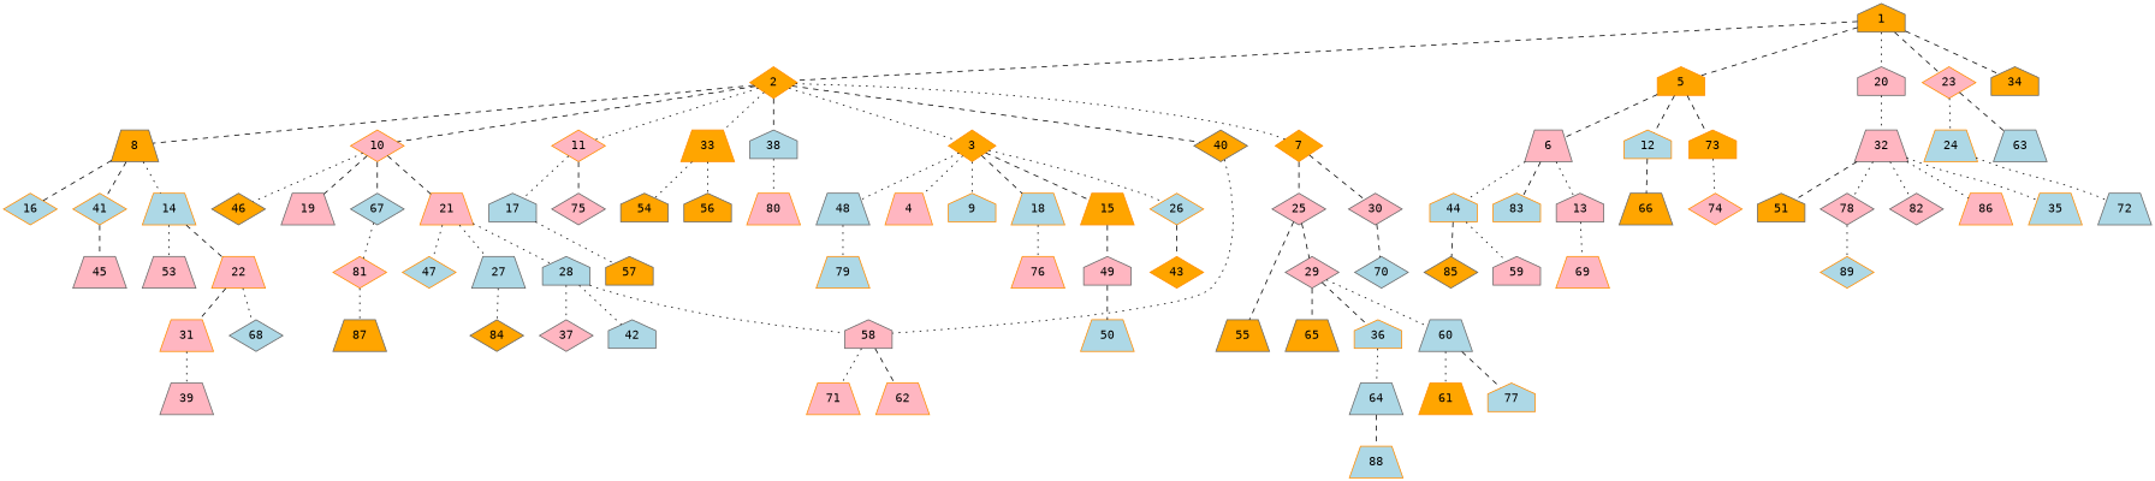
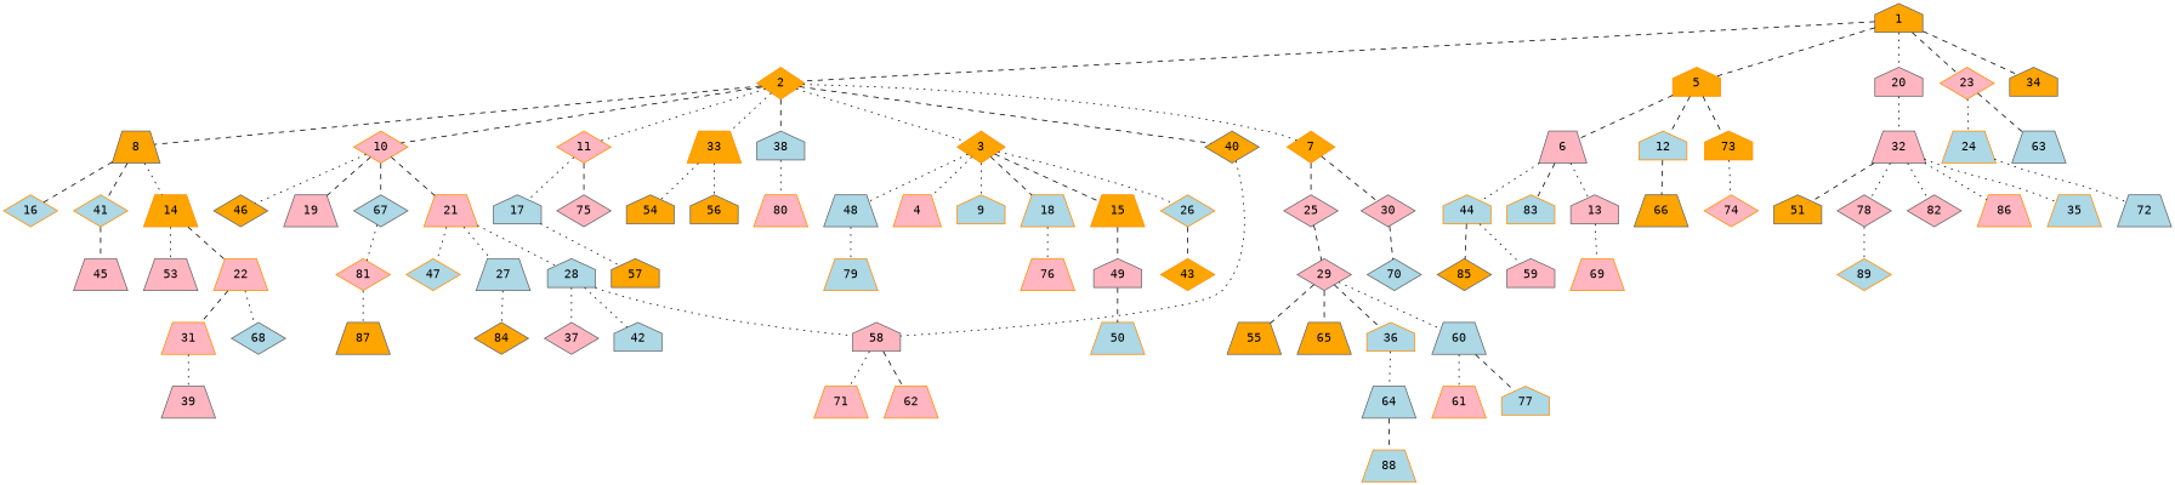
  graph {
    fontname="DejaVu Sans Mono"
    node [color=gray40 fillcolor=lightpink fontname="DejaVu Sans Mono" shape=trapezium style=filled]
    edge [fontname="DejaVu Sans Mono" style=dotted]
    1 [fillcolor=orange shape=house]
    2 [color=darkorange fillcolor=orange shape=diamond]
    5 [color=darkorange fillcolor=orange shape=house]
    20 [shape=house]
    23 [color=darkorange shape=diamond]
    34 [fillcolor=orange shape=house]
    3 [color=darkorange fillcolor=orange shape=diamond]
    7 [color=darkorange fillcolor=orange shape=diamond]
    8 [fillcolor=orange]
    10 [color=darkorange shape=diamond]
    11 [color=darkorange shape=diamond]
    33 [color=darkorange fillcolor=orange]
    38 [fillcolor=lightblue shape=house]
    40 [fillcolor=orange shape=diamond]
    6
    12 [color=darkorange fillcolor=lightblue shape=house]
    73 [color=darkorange fillcolor=orange shape=house]
    32
    24 [color=darkorange fillcolor=lightblue]
    63 [fillcolor=lightblue]
    4 [color=darkorange]
    9 [color=darkorange fillcolor=lightblue shape=house]
    15 [color=darkorange fillcolor=orange]
    18 [color=darkorange fillcolor=lightblue]
    26 [color=darkorange fillcolor=lightblue shape=diamond]
    48 [fillcolor=lightblue]
    25 [shape=diamond]
    30 [shape=diamond]
-   14 [color=darkorange fillcolor=lightblue]
+   14 [color=darkorange fillcolor=orange]
    16 [color=darkorange fillcolor=lightblue shape=diamond]
    41 [color=darkorange fillcolor=lightblue shape=diamond]
    19
    21 [color=darkorange]
    46 [fillcolor=orange shape=diamond]
    67 [fillcolor=lightblue shape=diamond]
    17 [fillcolor=lightblue shape=house]
    75 [shape=diamond]
    54 [fillcolor=orange shape=house]
    56 [fillcolor=orange shape=house]
    80 [color=darkorange]
    58 [shape=house]
    49 [shape=house]
    76 [color=darkorange]
    43 [color=darkorange fillcolor=orange shape=diamond]
    79 [color=darkorange fillcolor=lightblue]
    13 [shape=house]
    44 [color=darkorange fillcolor=lightblue shape=house]
    83 [color=darkorange fillcolor=lightblue shape=house]
    66 [fillcolor=orange]
    74 [color=darkorange shape=diamond]
    69 [color=darkorange]
    59 [shape=house]
    85 [fillcolor=orange shape=diamond]
    29 [shape=diamond]
    70 [fillcolor=lightblue shape=diamond]
    22 [color=darkorange]
    53
    45
    27 [fillcolor=lightblue]
    28 [fillcolor=lightblue shape=house]
    47 [color=darkorange fillcolor=lightblue shape=diamond]
    81 [color=darkorange shape=diamond]
    57 [fillcolor=orange shape=house]
    31 [color=darkorange]
    68 [fillcolor=lightblue shape=diamond]
    50 [color=darkorange fillcolor=lightblue]
    35 [color=darkorange fillcolor=lightblue]
    51 [fillcolor=orange shape=house]
    78 [shape=diamond]
    82 [shape=diamond]
    86 [color=darkorange]
    84 [fillcolor=orange shape=diamond]
    37 [shape=diamond]
    42 [fillcolor=lightblue shape=house]
    39
    72 [fillcolor=lightblue]
    36 [color=darkorange fillcolor=lightblue shape=house]
    55 [fillcolor=orange]
    60 [fillcolor=lightblue]
    65 [fillcolor=orange]
    62 [color=darkorange]
    71 [color=darkorange]
    64 [fillcolor=lightblue]
-   61 [color=darkorange fillcolor=orange]
+   61 [color=darkorange]
    77 [color=darkorange fillcolor=lightblue shape=house]
    89 [color=darkorange fillcolor=lightblue shape=diamond]
    88 [color=darkorange fillcolor=lightblue]
    87 [fillcolor=orange]
    1 -- 2 [style=dashed]
    1 -- 5 [style=dashed]
    1 -- 20
    1 -- 23 [style=dashed]
    1 -- 34 [style=dashed]
    2 -- 3
    2 -- 7
    2 -- 8 [style=dashed]
    2 -- 10 [style=dashed]
    2 -- 11
    2 -- 33
    2 -- 38 [style=dashed]
    2 -- 40 [style=dashed]
    5 -- 6 [style=dashed]
    5 -- 12 [style=dashed]
    5 -- 73 [style=dashed]
    20 -- 32
    23 -- 24
    23 -- 63 [style=dashed]
    3 -- 4
    3 -- 9
    3 -- 15 [style=dashed]
    3 -- 18 [style=dashed]
    3 -- 26
    3 -- 48
    7 -- 25 [style=dashed]
    7 -- 30 [style=dashed]
    8 -- 14
    8 -- 16 [style=dashed]
    8 -- 41 [style=dashed]
    10 -- 19 [style=dashed]
    10 -- 21 [style=dashed]
    10 -- 46
    10 -- 67 [style=dashed]
    11 -- 17
    11 -- 75 [style=dashed]
    33 -- 54
    33 -- 56
    38 -- 80
    40 -- 58
    6 -- 13
    6 -- 44
    6 -- 83 [style=dashed]
    12 -- 66 [style=dashed]
    73 -- 74
    32 -- 35
    32 -- 51 [style=dashed]
    32 -- 78
    32 -- 82
    32 -- 86
    24 -- 72
    15 -- 49 [style=dashed]
    18 -- 76
    26 -- 43 [style=dashed]
    48 -- 79
    25 -- 29 [style=dashed]
    30 -- 70 [style=dashed]
    14 -- 22 [style=dashed]
    14 -- 53
    41 -- 45 [style=dashed]
    21 -- 27
    21 -- 28
    21 -- 47
    67 -- 81
    17 -- 57
    58 -- 62 [style=dashed]
    58 -- 71
    49 -- 50 [style=dashed]
    13 -- 69
    44 -- 59
    44 -- 85 [style=dashed]
    29 -- 36 [style=dashed]
-   25 -- 55 [style=dashed]
+   29 -- 55 [style=dashed]
    29 -- 60
    29 -- 65 [style=dashed]
    22 -- 31 [style=dashed]
    22 -- 68
    27 -- 84
    28 -- 58
    28 -- 37
    28 -- 42
    81 -- 87
    31 -- 39
    78 -- 89
    36 -- 64
    60 -- 61
    60 -- 77 [style=dashed]
    64 -- 88 [style=dashed]
  }
